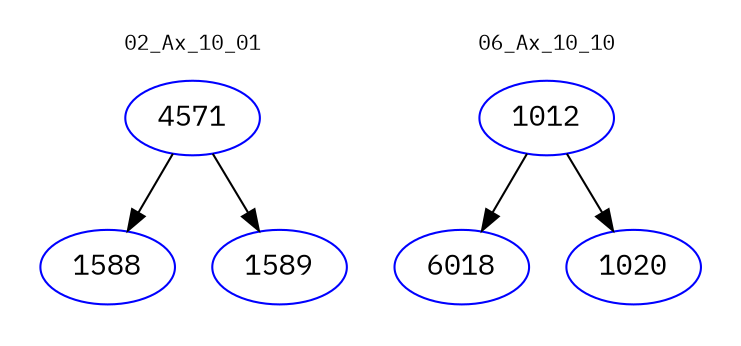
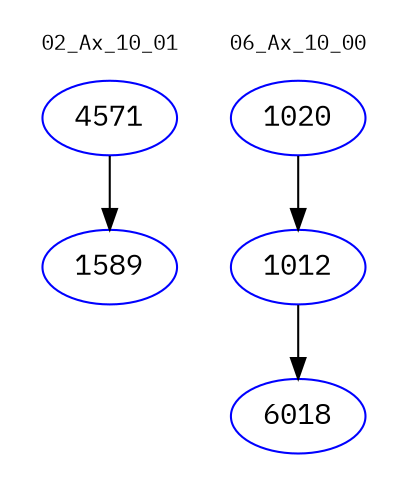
  digraph {
    fontname="IBM Plex Mono"
    node [color=blue fontname="IBM Plex Mono"]
    edge [color=black fontname="IBM Plex Mono"]
    n1 [label=4571]
-   n2 [label=1588]
    n3 [label=1589]
    n4 [label=1012]
    n5 [label=6018]
    n6 [label=1020]
    subgraph cluster_1 {
      color=white
      fontsize=10
      label="02_Ax_10_01"
      n1
-     n2
      n3
    }
    subgraph cluster_2 {
      color=white
      fontsize=10
-     label="06_Ax_10_10"
+     label="06_Ax_10_00"
      n4
      n5
      n6
    }
-   n1 -> n2
    n1 -> n3
    n4 -> n5
-   n4 -> n6
+   n6 -> n4
  }
